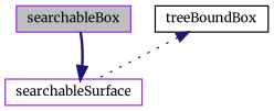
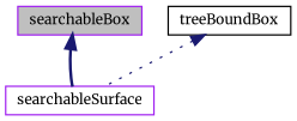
  digraph {
    fontname=Merriweather
    node [color=purple fontname=Merriweather fontsize=10 shape=record]
    edge [color=midnightblue dir=back fontname=Merriweather fontsize=10 labelfontname=FreeSans labelfontsize=10]
    n1 [fillcolor=grey75 fontcolor=black height=0.2 label=searchableBox style=filled width=0.4]
    n2 [height=0.2 label=searchableSurface width=0.4]
    n3 [color=black height=0.2 label=treeBoundBox width=0.4]
-   n2 -> n1 [style=bold]
+   n1 -> n2 [style=bold]
    n3 -> n2 [style=dotted]
  }
